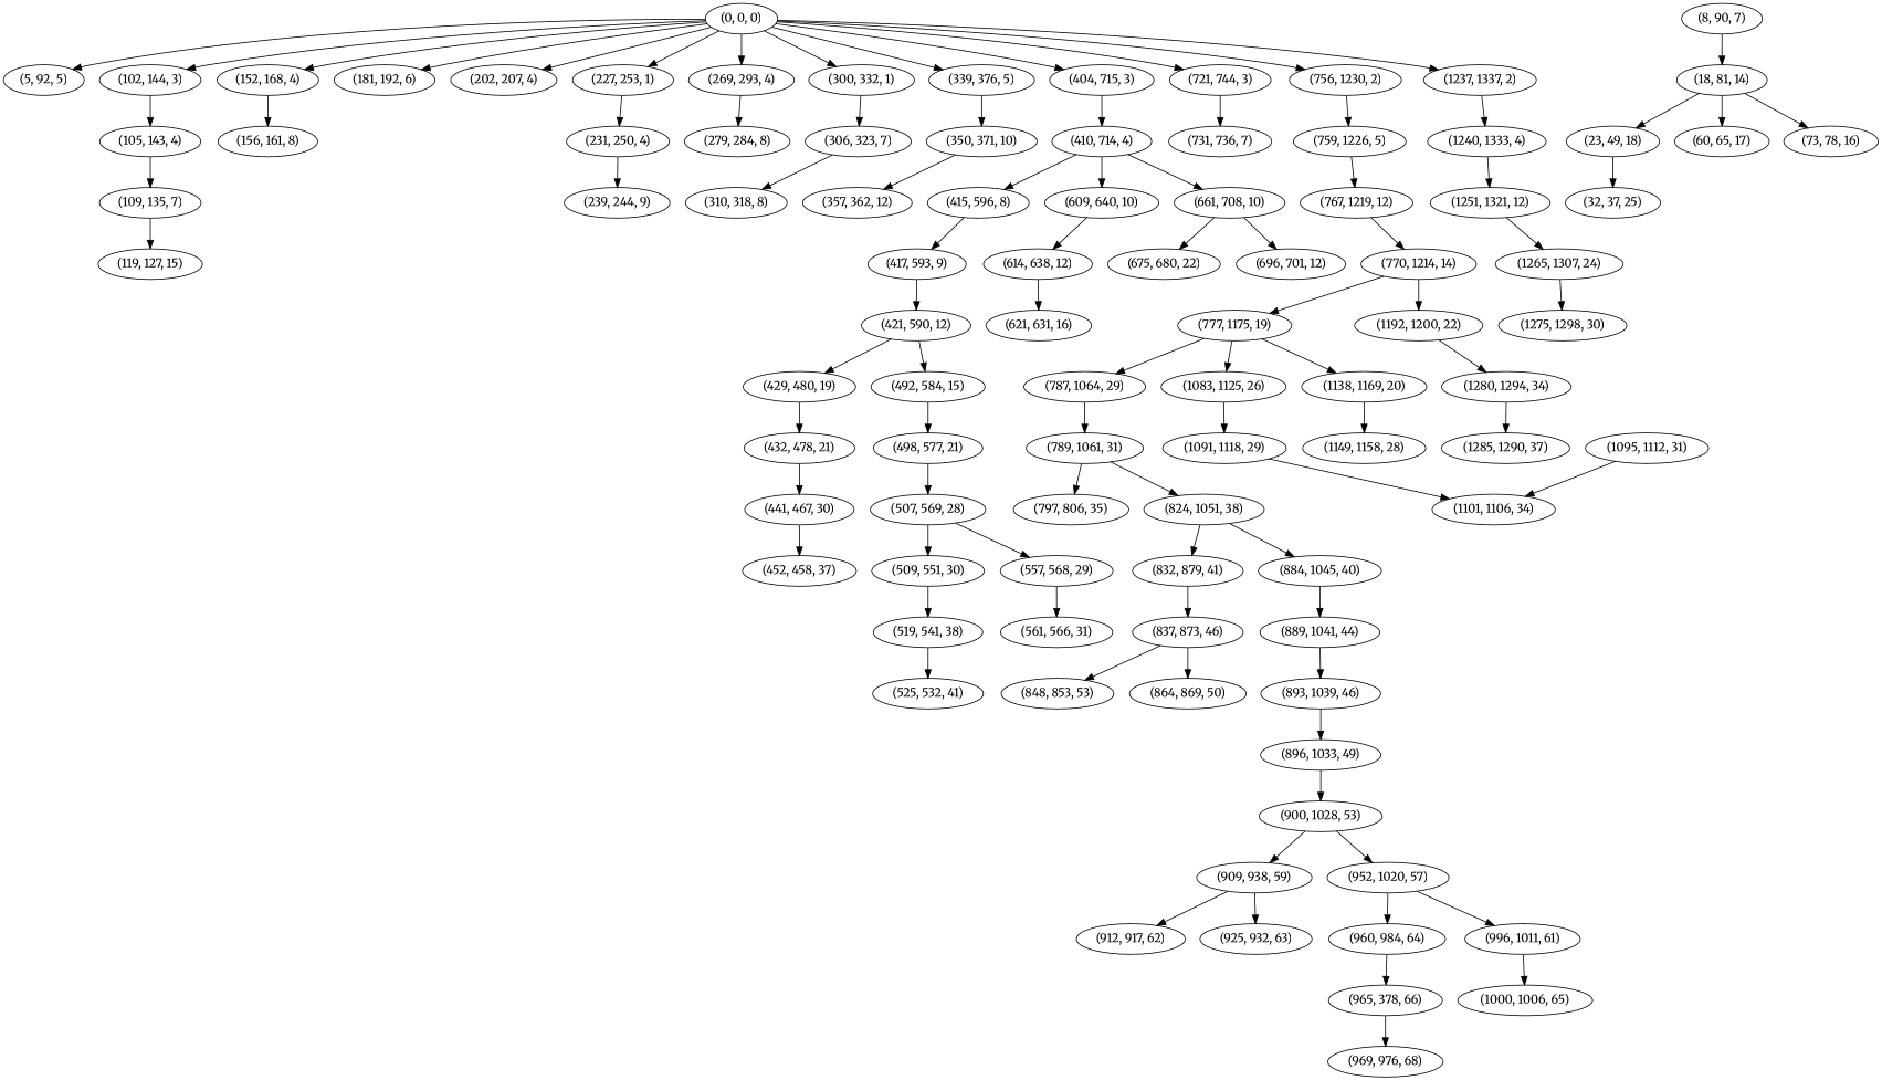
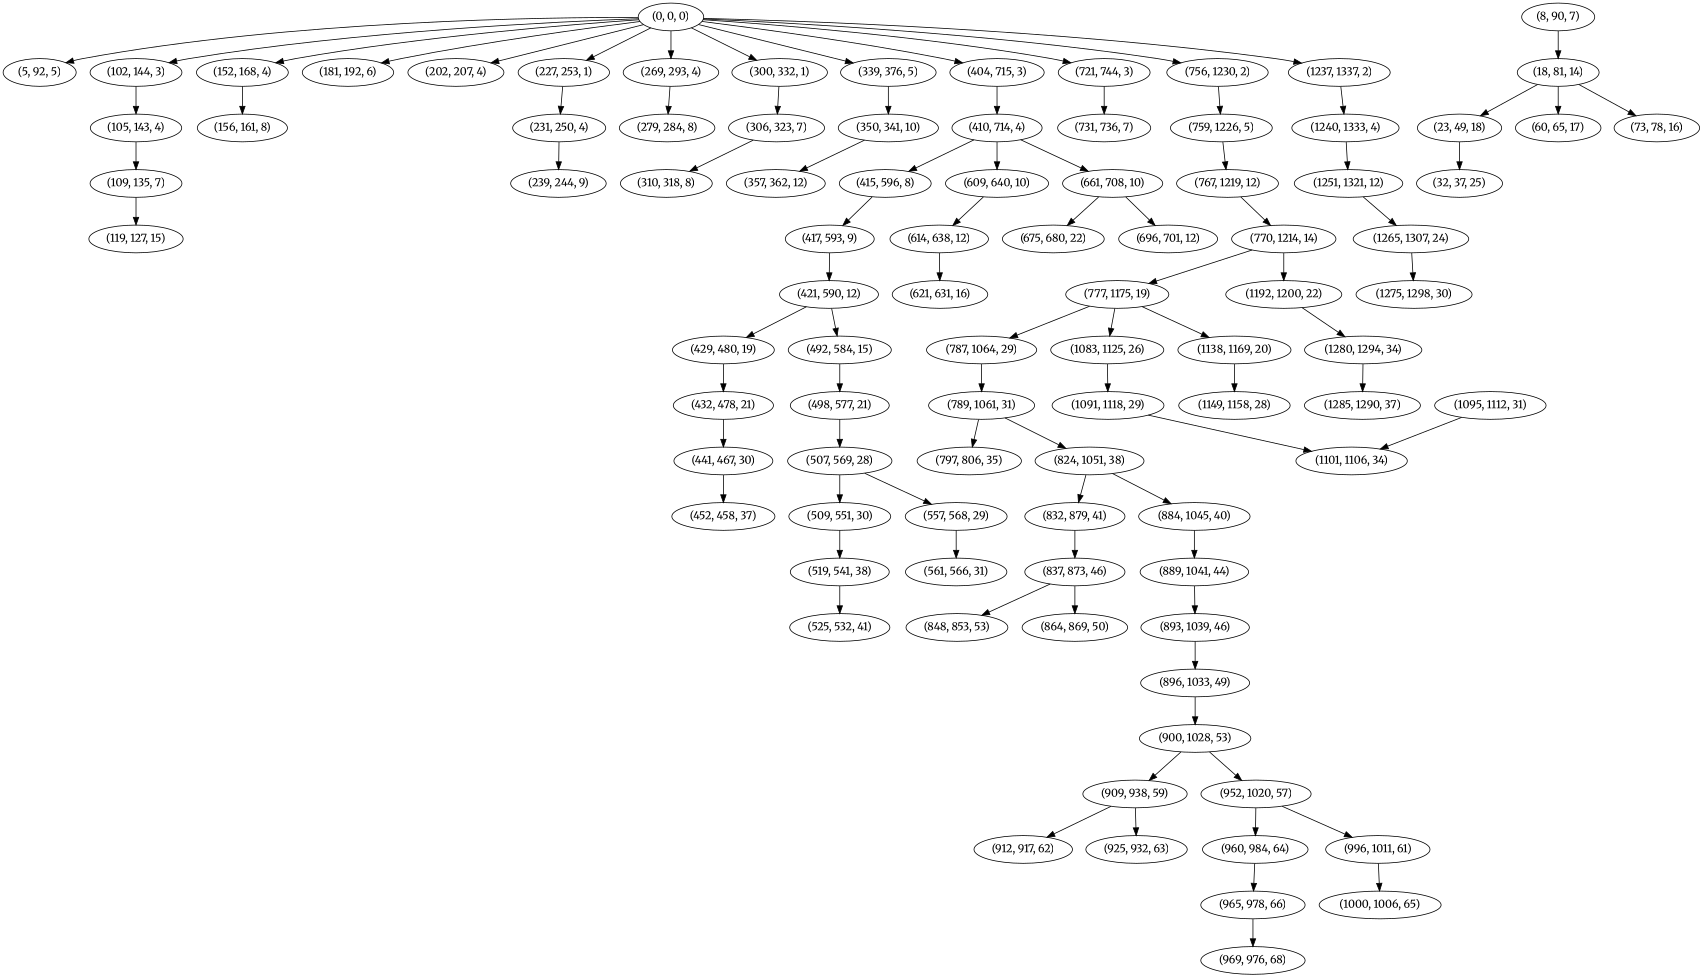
  digraph {
    fontname=Merriweather
    node [fontname=Merriweather]
    edge [fontname=Merriweather]
    "(0, 0, 0)"
    "(5, 92, 5)"
    "(102, 144, 3)"
    "(152, 168, 4)"
    "(181, 192, 6)"
    "(202, 207, 4)"
    "(227, 253, 1)"
    "(269, 293, 4)"
    "(300, 332, 1)"
    "(339, 376, 5)"
    "(404, 715, 3)"
    "(721, 744, 3)"
    "(756, 1230, 2)"
    "(1237, 1337, 2)"
    "(105, 143, 4)"
    "(156, 161, 8)"
    "(231, 250, 4)"
    "(279, 284, 8)"
    "(306, 323, 7)"
-   "(350, 371, 10)"
+   "(350, 371, 10)" [label="(350, 341, 10)"]
    "(410, 714, 4)"
    "(731, 736, 7)"
    "(759, 1226, 5)"
    "(1240, 1333, 4)"
    "(8, 90, 7)"
    "(18, 81, 14)"
    "(23, 49, 18)"
    "(60, 65, 17)"
    "(73, 78, 16)"
    "(32, 37, 25)"
    "(109, 135, 7)"
    "(119, 127, 15)"
    "(239, 244, 9)"
    "(310, 318, 8)"
    "(357, 362, 12)"
    "(415, 596, 8)"
    "(609, 640, 10)"
    "(661, 708, 10)"
    "(417, 593, 9)"
    "(614, 638, 12)"
    "(675, 680, 22)"
    "(696, 701, 12)"
    "(421, 590, 12)"
    "(429, 480, 19)"
    "(492, 584, 15)"
    "(432, 478, 21)"
    "(498, 577, 21)"
    "(441, 467, 30)"
    "(452, 458, 37)"
    "(507, 569, 28)"
    "(509, 551, 30)"
    "(557, 568, 29)"
    "(519, 541, 38)"
    "(561, 566, 31)"
    "(525, 532, 41)"
    "(621, 631, 16)"
    "(767, 1219, 12)"
    "(770, 1214, 14)"
    "(777, 1175, 19)"
    "(1192, 1200, 22)"
    "(787, 1064, 29)"
    "(1083, 1125, 26)"
    "(1138, 1169, 20)"
    "(1280, 1294, 34)"
    "(789, 1061, 31)"
    "(1091, 1118, 29)"
    "(1149, 1158, 28)"
    "(797, 806, 35)"
    "(824, 1051, 38)"
    "(832, 879, 41)"
    "(884, 1045, 40)"
    "(837, 873, 46)"
    "(889, 1041, 44)"
    "(848, 853, 53)"
    "(864, 869, 50)"
    "(893, 1039, 46)"
    "(896, 1033, 49)"
    "(900, 1028, 53)"
    "(909, 938, 59)"
    "(952, 1020, 57)"
    "(912, 917, 62)"
    "(925, 932, 63)"
    "(960, 984, 64)"
    "(996, 1011, 61)"
-   "(965, 978, 66)" [label="(965, 378, 66)"]
+   "(965, 978, 66)"
    "(1000, 1006, 65)"
    "(969, 976, 68)"
    "(1101, 1106, 34)"
    "(1095, 1112, 31)"
    "(1251, 1321, 12)"
    "(1265, 1307, 24)"
    "(1275, 1298, 30)"
    "(1285, 1290, 37)"
    "(0, 0, 0)" -> "(5, 92, 5)"
    "(0, 0, 0)" -> "(102, 144, 3)"
    "(0, 0, 0)" -> "(152, 168, 4)"
    "(0, 0, 0)" -> "(181, 192, 6)"
    "(0, 0, 0)" -> "(202, 207, 4)"
    "(0, 0, 0)" -> "(227, 253, 1)"
    "(0, 0, 0)" -> "(269, 293, 4)"
    "(0, 0, 0)" -> "(300, 332, 1)"
    "(0, 0, 0)" -> "(339, 376, 5)"
    "(0, 0, 0)" -> "(404, 715, 3)"
    "(0, 0, 0)" -> "(721, 744, 3)"
    "(0, 0, 0)" -> "(756, 1230, 2)"
    "(0, 0, 0)" -> "(1237, 1337, 2)"
    "(102, 144, 3)" -> "(105, 143, 4)"
    "(152, 168, 4)" -> "(156, 161, 8)"
    "(227, 253, 1)" -> "(231, 250, 4)"
    "(269, 293, 4)" -> "(279, 284, 8)"
    "(300, 332, 1)" -> "(306, 323, 7)"
    "(339, 376, 5)" -> "(350, 371, 10)"
    "(404, 715, 3)" -> "(410, 714, 4)"
    "(721, 744, 3)" -> "(731, 736, 7)"
    "(756, 1230, 2)" -> "(759, 1226, 5)"
    "(1237, 1337, 2)" -> "(1240, 1333, 4)"
    "(105, 143, 4)" -> "(109, 135, 7)"
    "(231, 250, 4)" -> "(239, 244, 9)"
    "(306, 323, 7)" -> "(310, 318, 8)"
    "(350, 371, 10)" -> "(357, 362, 12)"
    "(410, 714, 4)" -> "(415, 596, 8)"
    "(410, 714, 4)" -> "(609, 640, 10)"
    "(410, 714, 4)" -> "(661, 708, 10)"
    "(759, 1226, 5)" -> "(767, 1219, 12)"
    "(1240, 1333, 4)" -> "(1251, 1321, 12)"
    "(8, 90, 7)" -> "(18, 81, 14)"
    "(18, 81, 14)" -> "(23, 49, 18)"
    "(18, 81, 14)" -> "(60, 65, 17)"
    "(18, 81, 14)" -> "(73, 78, 16)"
    "(23, 49, 18)" -> "(32, 37, 25)"
    "(109, 135, 7)" -> "(119, 127, 15)"
    "(415, 596, 8)" -> "(417, 593, 9)"
    "(609, 640, 10)" -> "(614, 638, 12)"
    "(661, 708, 10)" -> "(675, 680, 22)"
    "(661, 708, 10)" -> "(696, 701, 12)"
    "(417, 593, 9)" -> "(421, 590, 12)"
    "(614, 638, 12)" -> "(621, 631, 16)"
    "(421, 590, 12)" -> "(429, 480, 19)"
    "(421, 590, 12)" -> "(492, 584, 15)"
    "(429, 480, 19)" -> "(432, 478, 21)"
    "(492, 584, 15)" -> "(498, 577, 21)"
    "(432, 478, 21)" -> "(441, 467, 30)"
    "(498, 577, 21)" -> "(507, 569, 28)"
    "(441, 467, 30)" -> "(452, 458, 37)"
    "(507, 569, 28)" -> "(509, 551, 30)"
    "(507, 569, 28)" -> "(557, 568, 29)"
    "(509, 551, 30)" -> "(519, 541, 38)"
    "(557, 568, 29)" -> "(561, 566, 31)"
    "(519, 541, 38)" -> "(525, 532, 41)"
    "(767, 1219, 12)" -> "(770, 1214, 14)"
    "(770, 1214, 14)" -> "(777, 1175, 19)"
    "(770, 1214, 14)" -> "(1192, 1200, 22)"
    "(777, 1175, 19)" -> "(787, 1064, 29)"
    "(777, 1175, 19)" -> "(1083, 1125, 26)"
    "(777, 1175, 19)" -> "(1138, 1169, 20)"
    "(1192, 1200, 22)" -> "(1280, 1294, 34)"
    "(787, 1064, 29)" -> "(789, 1061, 31)"
    "(1083, 1125, 26)" -> "(1091, 1118, 29)"
    "(1138, 1169, 20)" -> "(1149, 1158, 28)"
    "(1280, 1294, 34)" -> "(1285, 1290, 37)"
    "(789, 1061, 31)" -> "(797, 806, 35)"
    "(789, 1061, 31)" -> "(824, 1051, 38)"
    "(1091, 1118, 29)" -> "(1101, 1106, 34)"
    "(824, 1051, 38)" -> "(832, 879, 41)"
    "(824, 1051, 38)" -> "(884, 1045, 40)"
    "(832, 879, 41)" -> "(837, 873, 46)"
    "(884, 1045, 40)" -> "(889, 1041, 44)"
    "(837, 873, 46)" -> "(848, 853, 53)"
    "(837, 873, 46)" -> "(864, 869, 50)"
    "(889, 1041, 44)" -> "(893, 1039, 46)"
    "(893, 1039, 46)" -> "(896, 1033, 49)"
    "(896, 1033, 49)" -> "(900, 1028, 53)"
    "(900, 1028, 53)" -> "(909, 938, 59)"
    "(900, 1028, 53)" -> "(952, 1020, 57)"
    "(909, 938, 59)" -> "(912, 917, 62)"
    "(909, 938, 59)" -> "(925, 932, 63)"
    "(952, 1020, 57)" -> "(960, 984, 64)"
    "(952, 1020, 57)" -> "(996, 1011, 61)"
    "(960, 984, 64)" -> "(965, 978, 66)"
    "(996, 1011, 61)" -> "(1000, 1006, 65)"
    "(965, 978, 66)" -> "(969, 976, 68)"
    "(1095, 1112, 31)" -> "(1101, 1106, 34)"
    "(1251, 1321, 12)" -> "(1265, 1307, 24)"
    "(1265, 1307, 24)" -> "(1275, 1298, 30)"
  }
